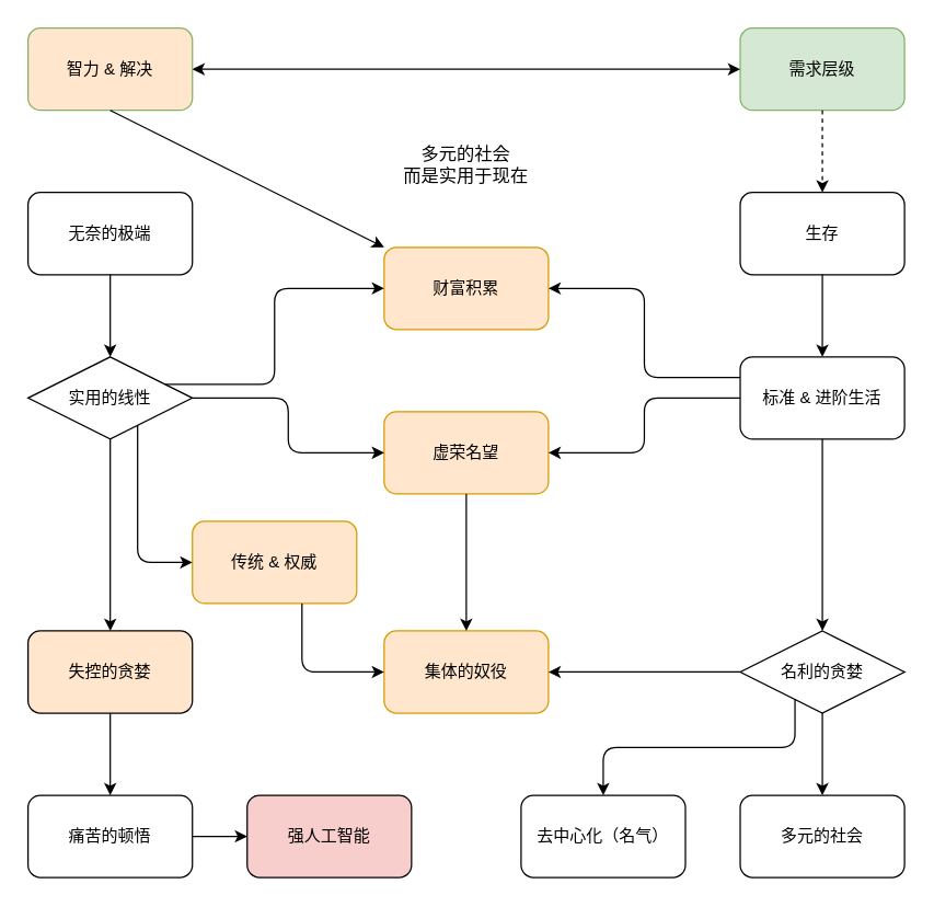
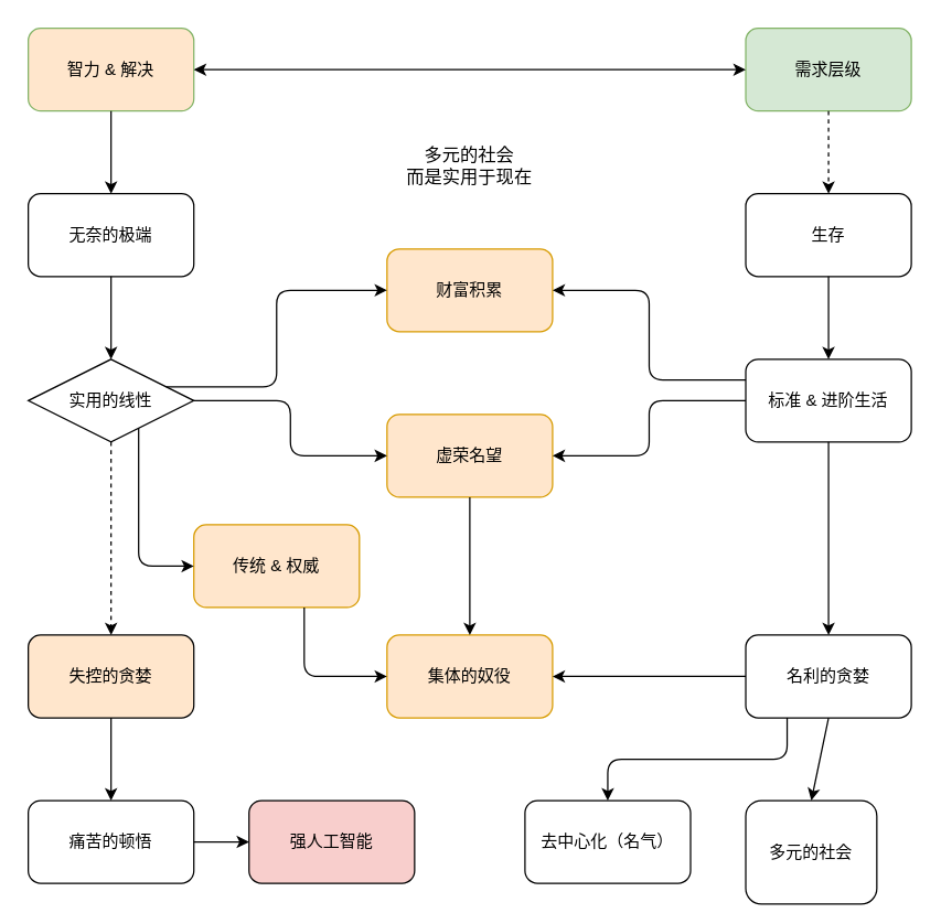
  <mxCell id="0" />
  <mxCell id="1" parent="0" />
  <mxCell id="2" value="需求层级" style="rounded=1;whiteSpace=wrap;html=1;fillColor=#d5e8d4;strokeColor=#82b366;" parent="1" vertex="1"><mxGeometry x="540" y="20" width="120" height="60" as="geometry" /></mxCell>
  <mxCell id="3" value="财富积累" style="rounded=1;whiteSpace=wrap;html=1;fillColor=#ffe6cc;strokeColor=#d79b00;" parent="1" vertex="1"><mxGeometry x="280" y="180" width="120" height="60" as="geometry" /></mxCell>
  <mxCell id="4" value="虚荣名望" style="rounded=1;whiteSpace=wrap;html=1;fillColor=#ffe6cc;strokeColor=#d79b00;" parent="1" vertex="1"><mxGeometry x="280" y="300" width="120" height="60" as="geometry" /></mxCell>
  <mxCell id="5" value="智力 &amp;amp; 解决" style="rounded=1;whiteSpace=wrap;html=1;fillColor=#ffe6cc;strokeColor=#82b366;" parent="1" vertex="1"><mxGeometry x="20" y="20" width="120" height="60" as="geometry" /></mxCell>
  <mxCell id="6" value="集体的奴役" style="rounded=1;whiteSpace=wrap;html=1;fillColor=#ffe6cc;strokeColor=#d79b00;" parent="1" vertex="1"><mxGeometry x="280" y="460" width="120" height="60" as="geometry" /></mxCell>
  <mxCell id="7" value="无奈的极端" style="rounded=1;whiteSpace=wrap;html=1;" parent="1" vertex="1"><mxGeometry x="20" y="140" width="120" height="60" as="geometry" /></mxCell>
  <mxCell id="8" value="实用的线性" style="rhombus;whiteSpace=wrap;html=1;" parent="1" vertex="1"><mxGeometry x="20" y="260" width="120" height="60" as="geometry" /></mxCell>
  <mxCell id="9" value="失控的贪婪" style="rounded=1;whiteSpace=wrap;html=1;fillColor=#ffe6cc;" parent="1" vertex="1"><mxGeometry x="20" y="460" width="120" height="60" as="geometry" /></mxCell>
- <mxCell id="10" value="" style="endArrow=classic;html=1;rounded=0;exitX=0.5;exitY=1;exitDx=0;exitDy=0;" parent="1" source="5" target="3" edge="1"><mxGeometry width="50" height="50" relative="1" as="geometry"><mxPoint x="420" y="270" as="sourcePoint" /><mxPoint x="470" y="220" as="targetPoint" /></mxGeometry></mxCell>
+ <mxCell id="10" value="" style="endArrow=classic;html=1;rounded=0;exitX=0.5;exitY=1;exitDx=0;exitDy=0;entryX=0.5;entryY=0;entryDx=0;entryDy=0;" parent="1" source="5" target="7" edge="1"><mxGeometry width="50" height="50" relative="1" as="geometry"><mxPoint x="420" y="270" as="sourcePoint" /><mxPoint x="470" y="220" as="targetPoint" /></mxGeometry></mxCell>
  <mxCell id="11" value="" style="endArrow=classic;html=1;rounded=0;exitX=0.5;exitY=1;exitDx=0;exitDy=0;entryX=0.5;entryY=0;entryDx=0;entryDy=0;" parent="1" source="7" target="8" edge="1"><mxGeometry width="50" height="50" relative="1" as="geometry"><mxPoint x="90" y="90" as="sourcePoint" /><mxPoint x="90" y="150" as="targetPoint" /></mxGeometry></mxCell>
- <mxCell id="12" value="" style="endArrow=classic;html=1;rounded=0;exitX=0.5;exitY=1;exitDx=0;exitDy=0;entryX=0.5;entryY=0;entryDx=0;entryDy=0;" parent="1" source="8" target="9" edge="1"><mxGeometry width="50" height="50" relative="1" as="geometry"><mxPoint x="90" y="210" as="sourcePoint" /><mxPoint x="90" y="270" as="targetPoint" /></mxGeometry></mxCell>
+ <mxCell id="12" value="" style="endArrow=classic;html=1;rounded=0;exitX=0.5;exitY=1;exitDx=0;exitDy=0;entryX=0.5;entryY=0;entryDx=0;entryDy=0;dashed=1;" parent="1" source="8" target="9" edge="1"><mxGeometry width="50" height="50" relative="1" as="geometry"><mxPoint x="90" y="210" as="sourcePoint" /><mxPoint x="90" y="270" as="targetPoint" /></mxGeometry></mxCell>
  <mxCell id="13" value="痛苦的顿悟" style="rounded=1;whiteSpace=wrap;html=1;" parent="1" vertex="1"><mxGeometry x="20" y="580" width="120" height="60" as="geometry" /></mxCell>
  <mxCell id="14" value="" style="endArrow=classic;html=1;rounded=0;exitX=0.5;exitY=1;exitDx=0;exitDy=0;entryX=0.5;entryY=0;entryDx=0;entryDy=0;" parent="1" source="9" target="13" edge="1"><mxGeometry width="50" height="50" relative="1" as="geometry"><mxPoint x="90" y="330" as="sourcePoint" /><mxPoint x="90" y="390" as="targetPoint" /></mxGeometry></mxCell>
  <mxCell id="15" value="传统 &amp;amp; 权威" style="rounded=1;whiteSpace=wrap;html=1;fillColor=#ffe6cc;strokeColor=#d79b00;" parent="1" vertex="1"><mxGeometry x="140" y="380" width="120" height="60" as="geometry" /></mxCell>
  <mxCell id="16" value="生存" style="rounded=1;whiteSpace=wrap;html=1;" parent="1" vertex="1"><mxGeometry x="540" y="140" width="120" height="60" as="geometry" /></mxCell>
  <mxCell id="17" value="标准 &amp;amp; 进阶生活" style="rounded=1;whiteSpace=wrap;html=1;" parent="1" vertex="1"><mxGeometry x="540" y="260" width="120" height="60" as="geometry" /></mxCell>
- <mxCell id="18" value="名利的贪婪" style="rhombus;whiteSpace=wrap;html=1;" parent="1" vertex="1"><mxGeometry x="540" y="460" width="120" height="60" as="geometry" /></mxCell>
+ <mxCell id="18" value="名利的贪婪" style="rounded=1;whiteSpace=wrap;html=1;" parent="1" vertex="1"><mxGeometry x="540" y="460" width="120" height="60" as="geometry" /></mxCell>
  <mxCell id="19" value="" style="endArrow=classic;html=1;rounded=1;exitX=0.5;exitY=1;exitDx=0;exitDy=0;entryX=0.5;entryY=0;entryDx=0;entryDy=0;dashed=1;" parent="1" source="2" target="16" edge="1"><mxGeometry width="50" height="50" relative="1" as="geometry"><mxPoint x="640" y="310" as="sourcePoint" /><mxPoint x="690" y="260" as="targetPoint" /></mxGeometry></mxCell>
  <mxCell id="20" value="" style="endArrow=classic;html=1;rounded=1;exitX=0.5;exitY=1;exitDx=0;exitDy=0;entryX=0.5;entryY=0;entryDx=0;entryDy=0;" parent="1" source="16" target="17" edge="1"><mxGeometry width="50" height="50" relative="1" as="geometry"><mxPoint x="610" y="90" as="sourcePoint" /><mxPoint x="610" y="150" as="targetPoint" /></mxGeometry></mxCell>
  <mxCell id="21" value="" style="endArrow=classic;html=1;rounded=1;exitX=0.5;exitY=1;exitDx=0;exitDy=0;entryX=0.5;entryY=0;entryDx=0;entryDy=0;" parent="1" source="17" target="18" edge="1"><mxGeometry width="50" height="50" relative="1" as="geometry"><mxPoint x="680" y="330" as="sourcePoint" /><mxPoint x="740" y="280" as="targetPoint" /></mxGeometry></mxCell>
  <mxCell id="22" value="" style="edgeStyle=elbowEdgeStyle;elbow=horizontal;endArrow=classic;html=1;rounded=1;entryX=1;entryY=0.5;entryDx=0;entryDy=0;exitX=0;exitY=0.25;exitDx=0;exitDy=0;" parent="1" source="17" target="3" edge="1"><mxGeometry width="50" height="50" relative="1" as="geometry"><mxPoint x="385" y="290" as="sourcePoint" /><mxPoint x="610" y="280" as="targetPoint" /></mxGeometry></mxCell>
  <mxCell id="23" value="" style="edgeStyle=elbowEdgeStyle;elbow=horizontal;endArrow=classic;html=1;rounded=1;exitX=0;exitY=0.5;exitDx=0;exitDy=0;entryX=1;entryY=0.5;entryDx=0;entryDy=0;" parent="1" source="17" target="4" edge="1"><mxGeometry width="50" height="50" relative="1" as="geometry"><mxPoint x="550" y="285" as="sourcePoint" /><mxPoint x="360" y="370" as="targetPoint" /></mxGeometry></mxCell>
  <mxCell id="24" value="" style="edgeStyle=elbowEdgeStyle;elbow=horizontal;endArrow=classic;html=1;rounded=1;entryX=0;entryY=0.5;entryDx=0;entryDy=0;exitX=1;exitY=0.25;exitDx=0;exitDy=0;" parent="1" source="8" target="3" edge="1"><mxGeometry width="50" height="50" relative="1" as="geometry"><mxPoint x="430" y="285" as="sourcePoint" /><mxPoint x="350" y="260" as="targetPoint" /></mxGeometry></mxCell>
  <mxCell id="25" value="" style="edgeStyle=elbowEdgeStyle;elbow=horizontal;endArrow=classic;html=1;rounded=1;entryX=0;entryY=0.5;entryDx=0;entryDy=0;exitX=1;exitY=0.5;exitDx=0;exitDy=0;" parent="1" source="8" target="4" edge="1"><mxGeometry width="50" height="50" relative="1" as="geometry"><mxPoint x="150" y="285" as="sourcePoint" /><mxPoint x="230" y="260" as="targetPoint" /></mxGeometry></mxCell>
  <mxCell id="26" value="" style="endArrow=classic;html=1;rounded=1;exitX=0;exitY=0.5;exitDx=0;exitDy=0;entryX=1;entryY=0.5;entryDx=0;entryDy=0;" parent="1" source="18" target="6" edge="1"><mxGeometry width="50" height="50" relative="1" as="geometry"><mxPoint x="320" y="330" as="sourcePoint" /><mxPoint x="370" y="280" as="targetPoint" /></mxGeometry></mxCell>
  <mxCell id="27" value="多元的社会&lt;br style=&quot;font-size: 13px&quot;&gt;而是实用于现在" style="text;html=1;strokeColor=none;fillColor=none;align=center;verticalAlign=middle;whiteSpace=wrap;rounded=0;fontSize=13;spacing=2;" parent="1" vertex="1"><mxGeometry x="275" y="90" width="130" height="60" as="geometry" /></mxCell>
  <mxCell id="28" value="" style="edgeStyle=segmentEdgeStyle;endArrow=none;html=1;rounded=1;fontSize=13;entryX=0.75;entryY=1;entryDx=0;entryDy=0;exitX=0;exitY=0.5;exitDx=0;exitDy=0;startArrow=classic;startFill=1;endFill=0;" parent="1" source="15" target="8" edge="1"><mxGeometry width="50" height="50" relative="1" as="geometry"><mxPoint x="320" y="350" as="sourcePoint" /><mxPoint x="370" y="300" as="targetPoint" /></mxGeometry></mxCell>
  <mxCell id="29" value="" style="edgeStyle=segmentEdgeStyle;endArrow=none;html=1;rounded=1;fontSize=13;entryX=0.5;entryY=1;entryDx=0;entryDy=0;exitX=0;exitY=0.5;exitDx=0;exitDy=0;startArrow=classic;startFill=1;endFill=0;" parent="1" source="6" edge="1"><mxGeometry width="50" height="50" relative="1" as="geometry"><mxPoint x="170" y="420" as="sourcePoint" /><mxPoint x="220" y="440" as="targetPoint" /></mxGeometry></mxCell>
  <mxCell id="30" value="" style="endArrow=classic;html=1;rounded=1;fontSize=13;entryX=0.5;entryY=0;entryDx=0;entryDy=0;exitX=0.5;exitY=1;exitDx=0;exitDy=0;" parent="1" source="4" target="6" edge="1"><mxGeometry width="50" height="50" relative="1" as="geometry"><mxPoint x="370" y="390" as="sourcePoint" /><mxPoint x="390" y="310" as="targetPoint" /></mxGeometry></mxCell>
- <mxCell id="31" value="多元的社会" style="rounded=1;whiteSpace=wrap;html=1;" parent="1" vertex="1"><mxGeometry x="540" y="580" width="120" height="60" as="geometry" /></mxCell>
+ <mxCell id="31" value="多元的社会" style="rounded=1;whiteSpace=wrap;html=1;" parent="1" vertex="1"><mxGeometry x="540" y="580" width="95" height="75" as="geometry" /></mxCell>
  <mxCell id="32" value="" style="endArrow=classic;html=1;rounded=0;exitX=0.5;exitY=1;exitDx=0;exitDy=0;entryX=0.5;entryY=0;entryDx=0;entryDy=0;" parent="1" source="18" target="31" edge="1"><mxGeometry width="50" height="50" relative="1" as="geometry"><mxPoint x="100" y="530" as="sourcePoint" /><mxPoint x="100" y="590" as="targetPoint" /></mxGeometry></mxCell>
  <mxCell id="33" value="去中心化（名气）" style="rounded=1;whiteSpace=wrap;html=1;" parent="1" vertex="1"><mxGeometry x="380" y="580" width="120" height="60" as="geometry" /></mxCell>
  <mxCell id="34" value="强人工智能" style="rounded=1;whiteSpace=wrap;html=1;fillColor=#f8cecc;" parent="1" vertex="1"><mxGeometry x="180" y="580" width="120" height="60" as="geometry" /></mxCell>
  <mxCell id="35" value="" style="edgeStyle=elbowEdgeStyle;elbow=vertical;endArrow=classic;html=1;rounded=1;fontSize=13;exitX=0.25;exitY=1;exitDx=0;exitDy=0;entryX=0.5;entryY=0;entryDx=0;entryDy=0;" parent="1" source="18" target="33" edge="1"><mxGeometry width="50" height="50" relative="1" as="geometry"><mxPoint x="290" y="380" as="sourcePoint" /><mxPoint x="340" y="330" as="targetPoint" /></mxGeometry></mxCell>
  <mxCell id="36" value="" style="endArrow=classic;html=1;rounded=1;fontSize=13;exitX=1;exitY=0.5;exitDx=0;exitDy=0;entryX=0;entryY=0.5;entryDx=0;entryDy=0;" parent="1" source="13" target="34" edge="1"><mxGeometry width="50" height="50" relative="1" as="geometry"><mxPoint x="290" y="380" as="sourcePoint" /><mxPoint x="340" y="330" as="targetPoint" /></mxGeometry></mxCell>
  <mxCell id="37" value="" style="endArrow=classic;startArrow=classic;html=1;rounded=1;fontSize=13;entryX=0;entryY=0.5;entryDx=0;entryDy=0;exitX=1;exitY=0.5;exitDx=0;exitDy=0;" parent="1" source="5" target="2" edge="1"><mxGeometry width="50" height="50" relative="1" as="geometry"><mxPoint x="290" y="360" as="sourcePoint" /><mxPoint x="340" y="310" as="targetPoint" /></mxGeometry></mxCell>
